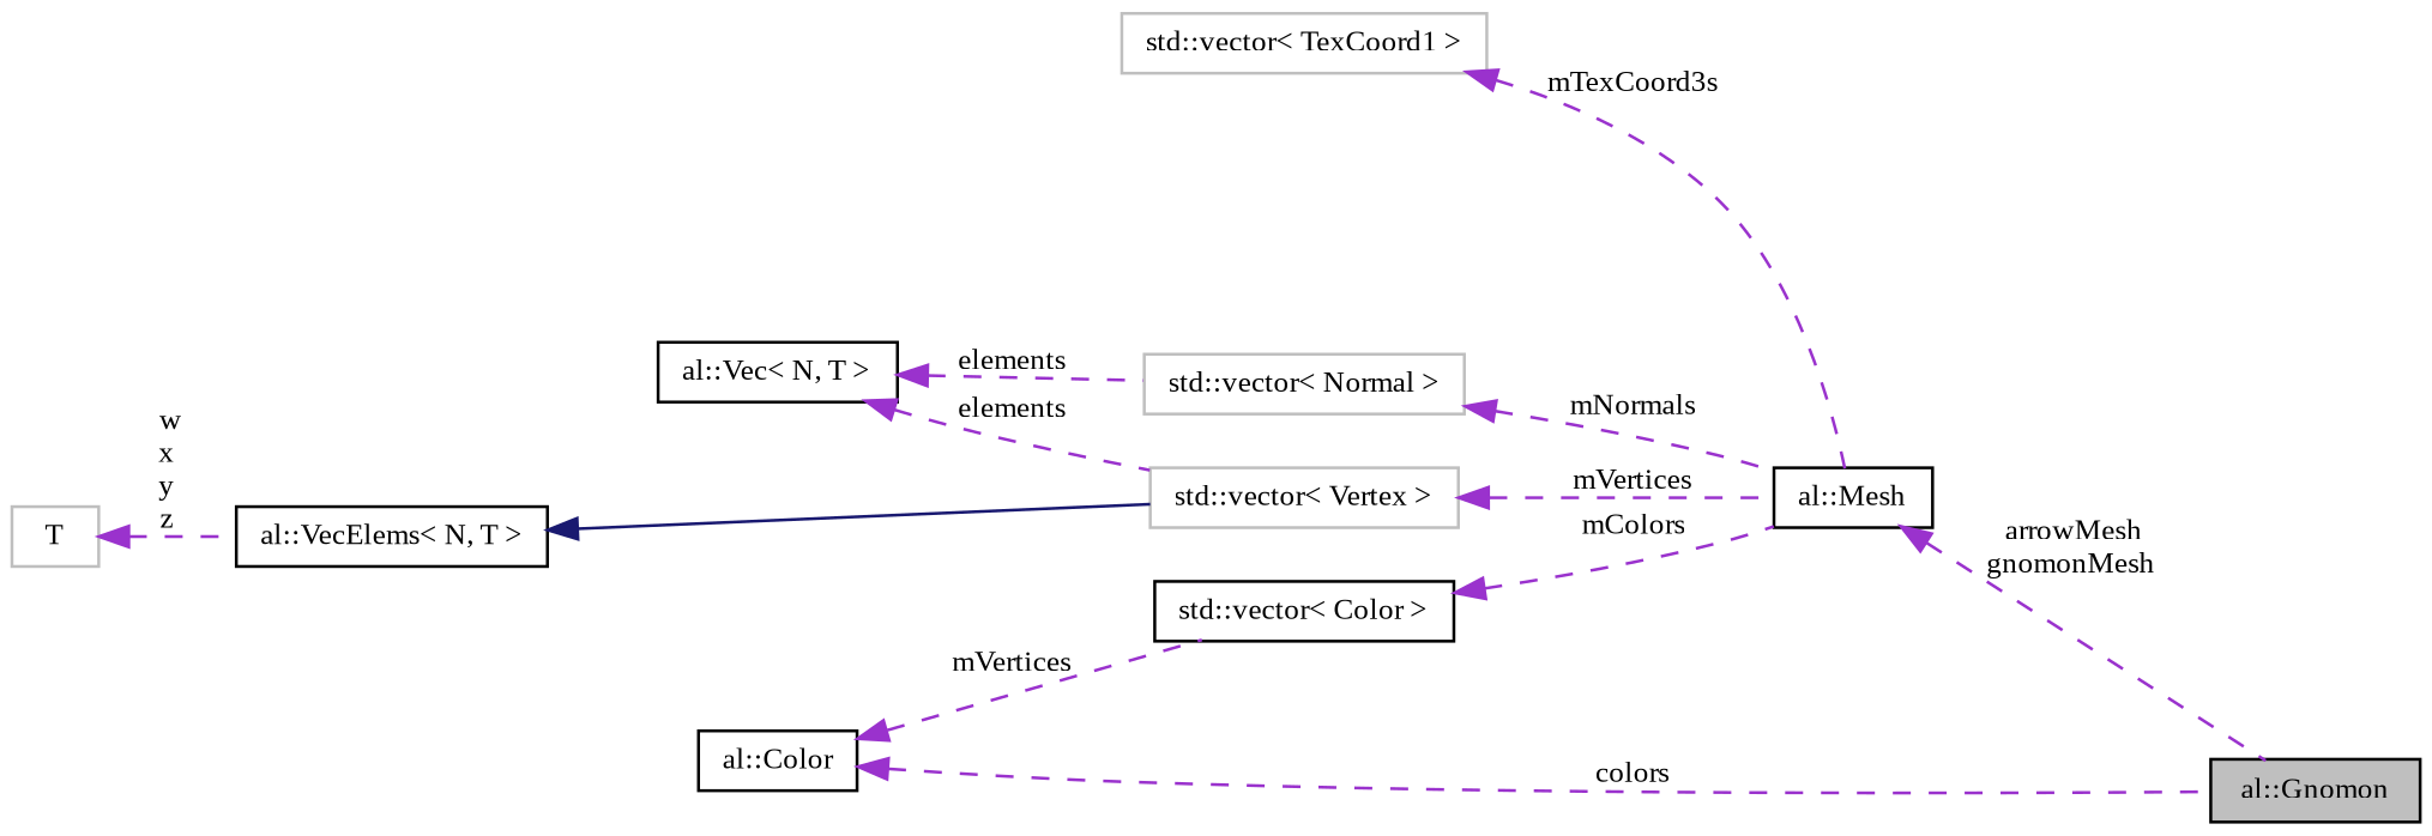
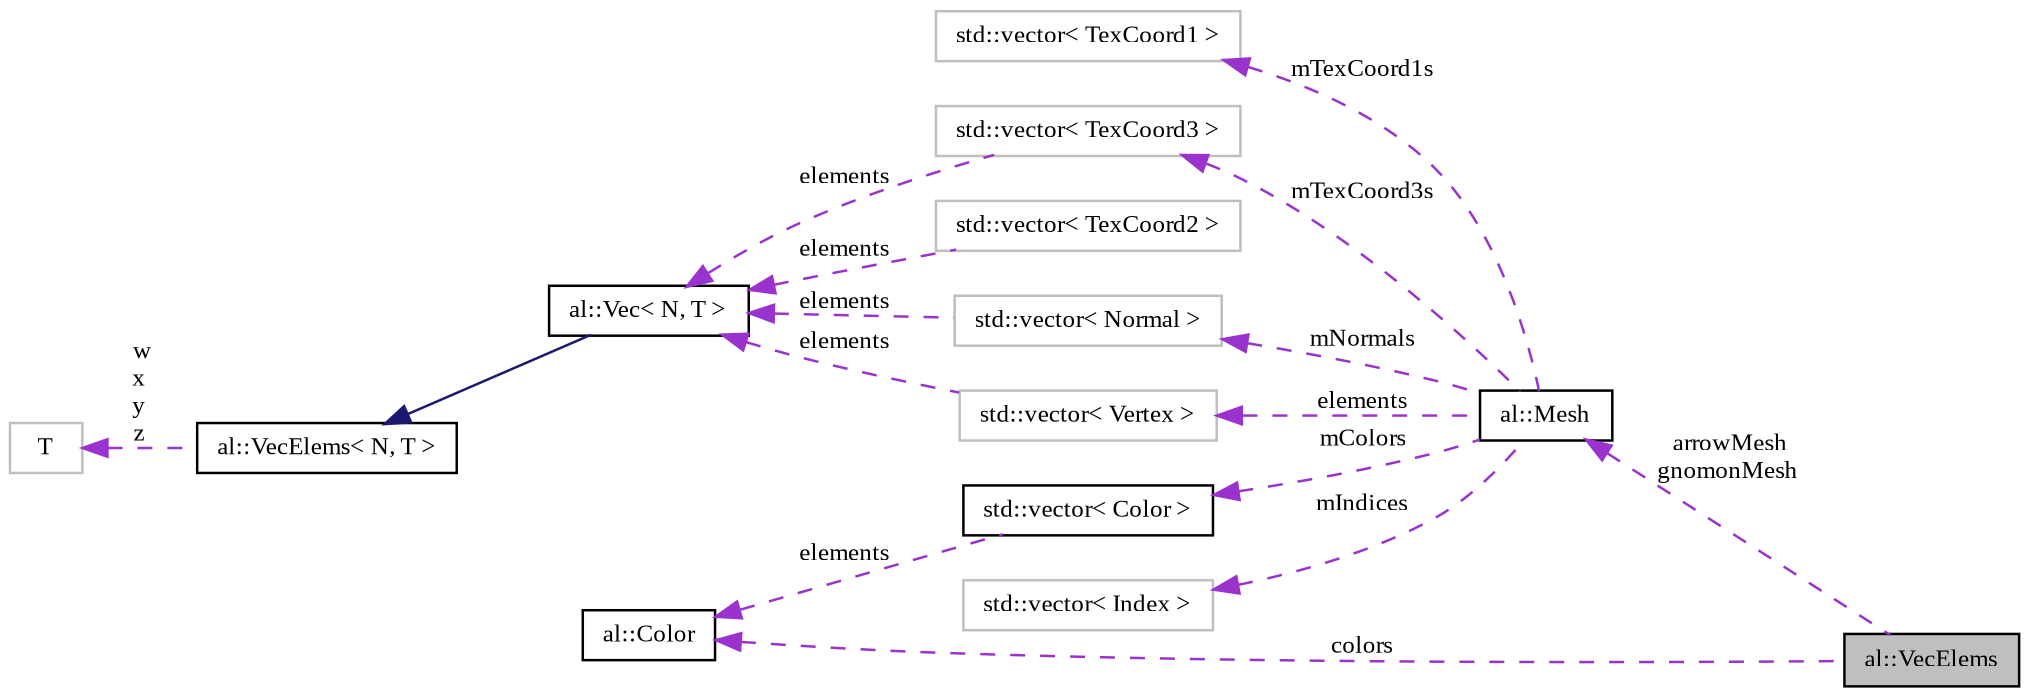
  digraph {
    fontname="Liberation Serif"
    rankdir=LR
    node [color=grey75 fontname="Liberation Serif" fontsize=10 shape=record]
    edge [color=darkorchid3 dir=back fontname="Liberation Serif" fontsize=10 labelfontname="FreeSans.ttf" labelfontsize=10 style=dashed]
-   n1 [color=black fillcolor=grey75 fontcolor=black height=0.2 label="al::Gnomon" style=filled width=0.4]
+   n1 [color=black fillcolor=grey75 fontcolor=black height=0.2 label="al::VecElems" style=filled width=0.4]
    n2 [color=black height=0.2 label="al::Mesh" width=0.4]
+   n3 [height=0.2 label="std::vector\< TexCoord2 \>" width=0.4]
    n4 [color=black height=0.2 label="al::Vec\< N, T \>" width=0.4]
+   n5 [height=0.2 label="std::vector\< TexCoord3 \>" width=0.4]
    n6 [height=0.2 label="std::vector\< Normal \>" width=0.4]
    n7 [height=0.2 label="std::vector\< Vertex \>" width=0.4]
    n8 [color=black height=0.2 label="al::VecElems\< N, T \>" width=0.4]
    n9 [height=0.2 label=T width=0.4]
    n10 [color=black height=0.2 label="std::vector\< Color \>" width=0.4]
    n11 [color=black height=0.2 label="al::Color" width=0.4]
+   n12 [height=0.2 label="std::vector\< Index \>" width=0.4]
    n13 [height=0.2 label="std::vector\< TexCoord1 \>" width=0.4]
    n2 -> n1 [label=" arrowMesh\ngnomonMesh"]
+   n4 -> n3 [label=" elements"]
+   n4 -> n5 [label=" elements"]
    n4 -> n6 [label=" elements"]
    n4 -> n7 [label=" elements"]
+   n5 -> n2 [label=" mTexCoord3s"]
    n6 -> n2 [label=" mNormals"]
-   n7 -> n2 [label=" mVertices"]
-   n8 -> n7 [color=midnightblue style=solid]
+   n7 -> n2 [label=" elements"]
+   n8 -> n4 [color=midnightblue style=solid]
    n9 -> n8 [label=" w\nx\ny\nz"]
    n10 -> n2 [label=" mColors"]
    n11 -> n1 [label=" colors"]
-   n11 -> n10 [label=" mVertices"]
-   n13 -> n2 [label=" mTexCoord3s"]
+   n11 -> n10 [label=" elements"]
+   n12 -> n2 [label=" mIndices"]
+   n13 -> n2 [label=" mTexCoord1s"]
  }
